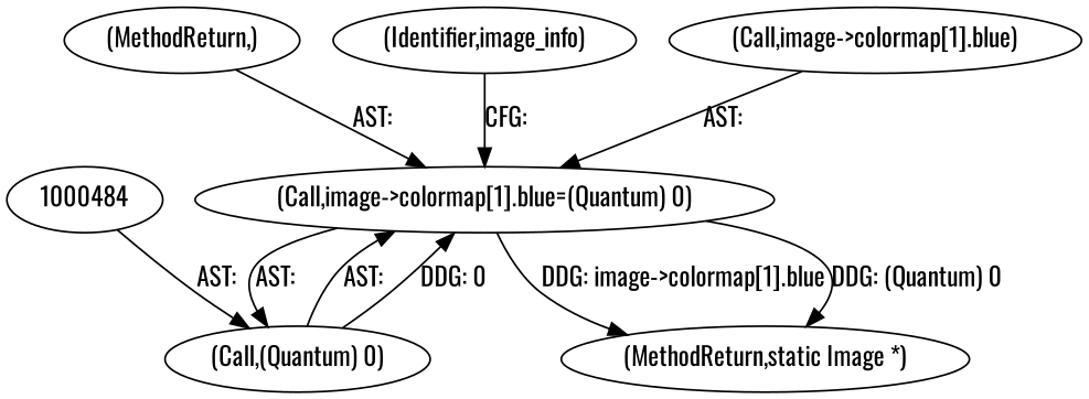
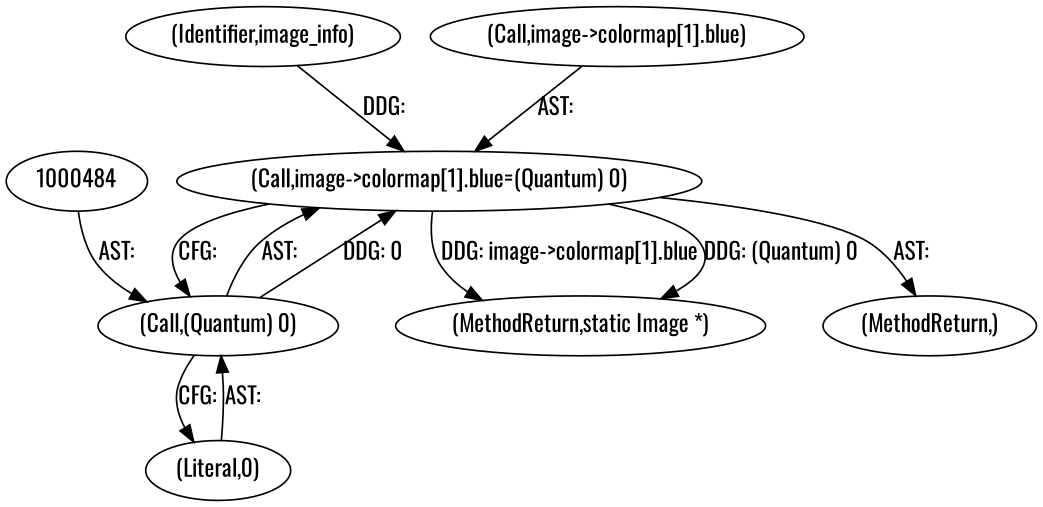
  digraph {
    fontname=Oswald
    node [fontname=Oswald]
    edge [fontname=Oswald]
    n1 [label="(Call,image->colormap[1].blue=(Quantum) 0)"]
    n2 [label="(Call,(Quantum) 0)"]
    n3 [label="(MethodReturn,static Image *)"]
    n4 [label="(MethodReturn,)"]
+   n5 [label="(Literal,0)"]
    n6 [label="(Identifier,image_info)"]
    n7 [label="(Call,image->colormap[1].blue)"]
    n8 [label=1000484]
-   n1 -> n2 [label="AST: "]
+   n1 -> n2 [label="CFG: "]
    n1 -> n3 [label="DDG: image->colormap[1].blue"]
    n1 -> n3 [label="DDG: (Quantum) 0"]
-   n4 -> n1 [label="AST: "]
+   n1 -> n4 [label="AST: "]
    n2 -> n1 [label="AST: "]
    n2 -> n1 [label="DDG: 0"]
-   n6 -> n1 [label="CFG: "]
+   n2 -> n5 [label="CFG: "]
+   n5 -> n2 [label="AST: "]
+   n6 -> n1 [label="DDG: "]
    n7 -> n1 [label="AST: "]
    n8 -> n2 [label="AST: "]
  }
